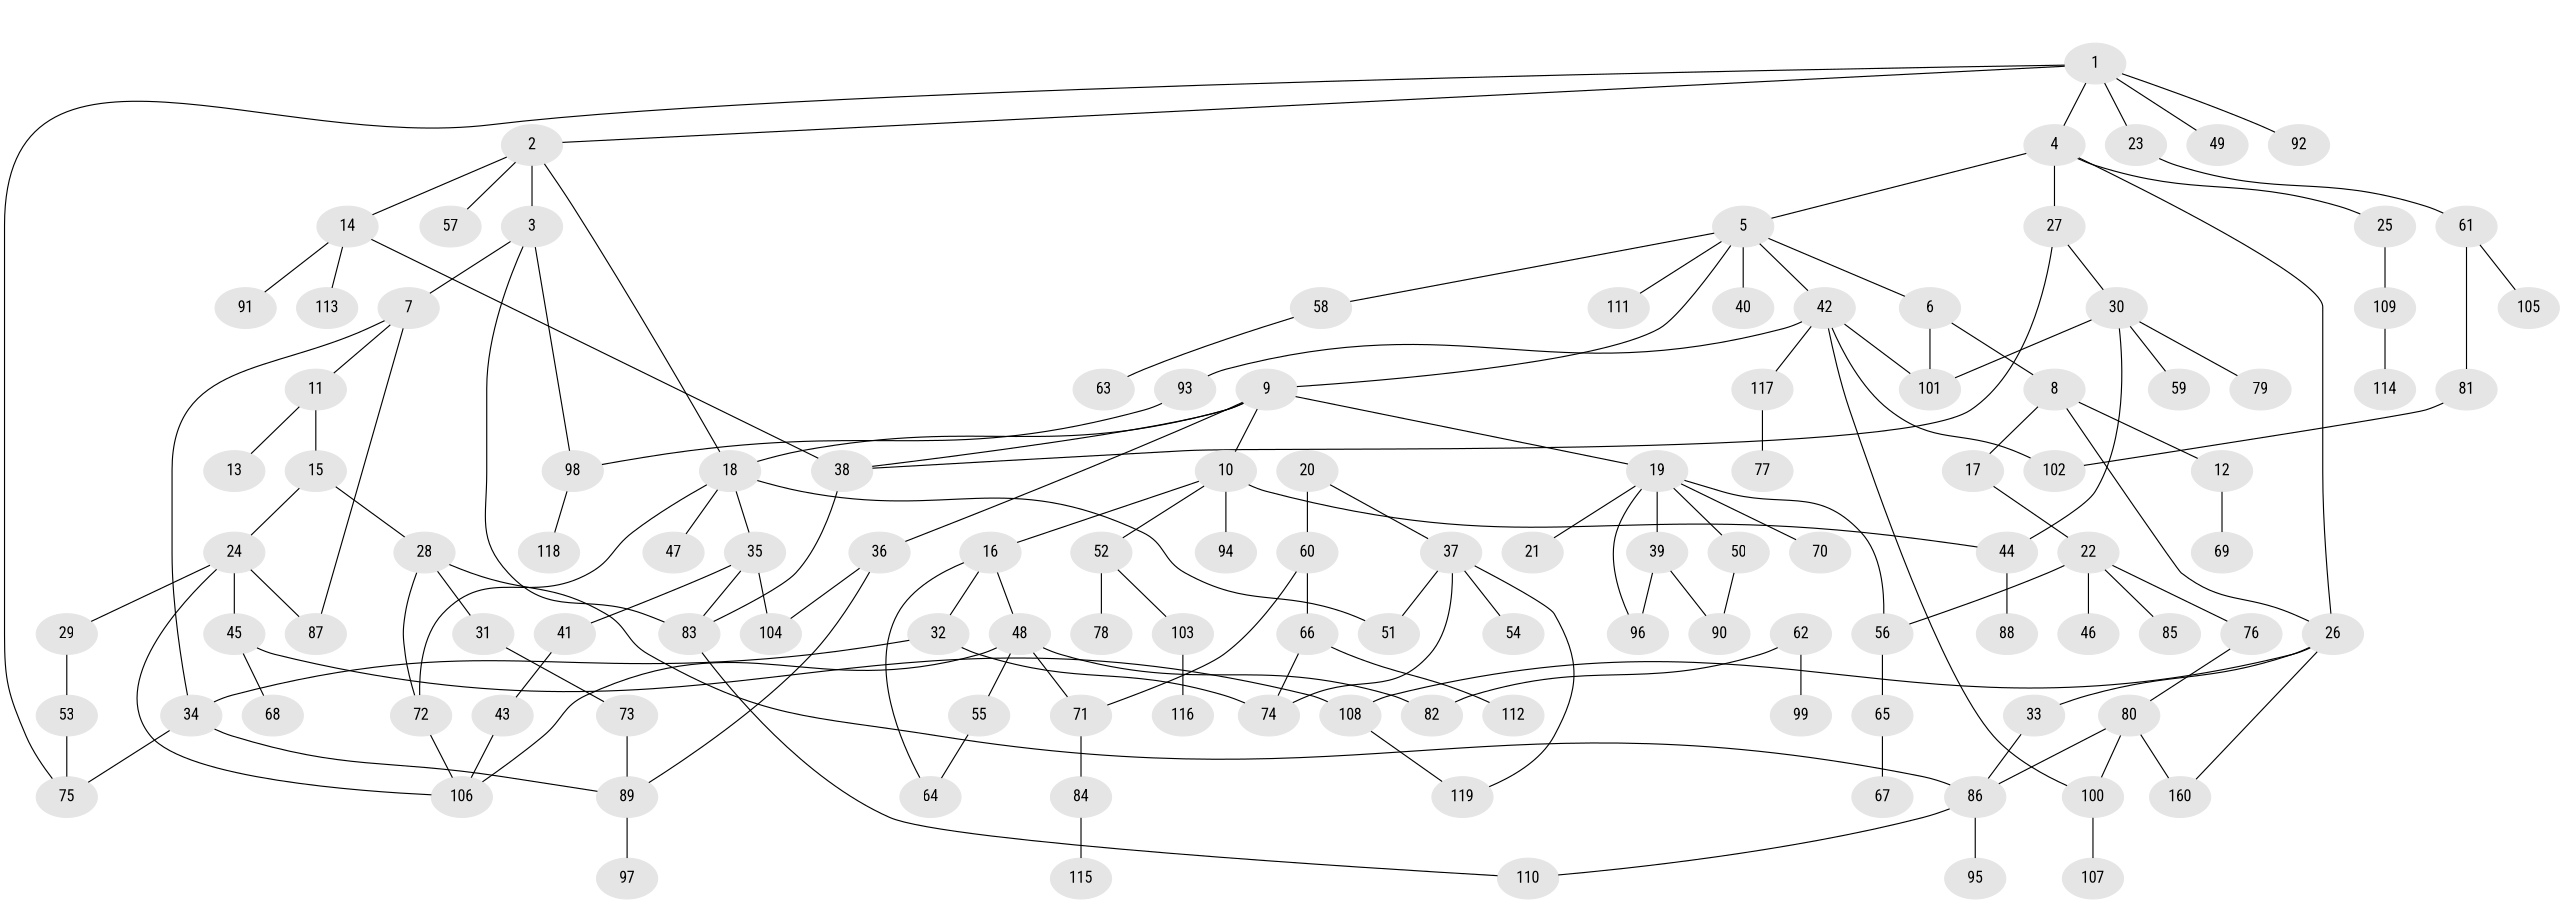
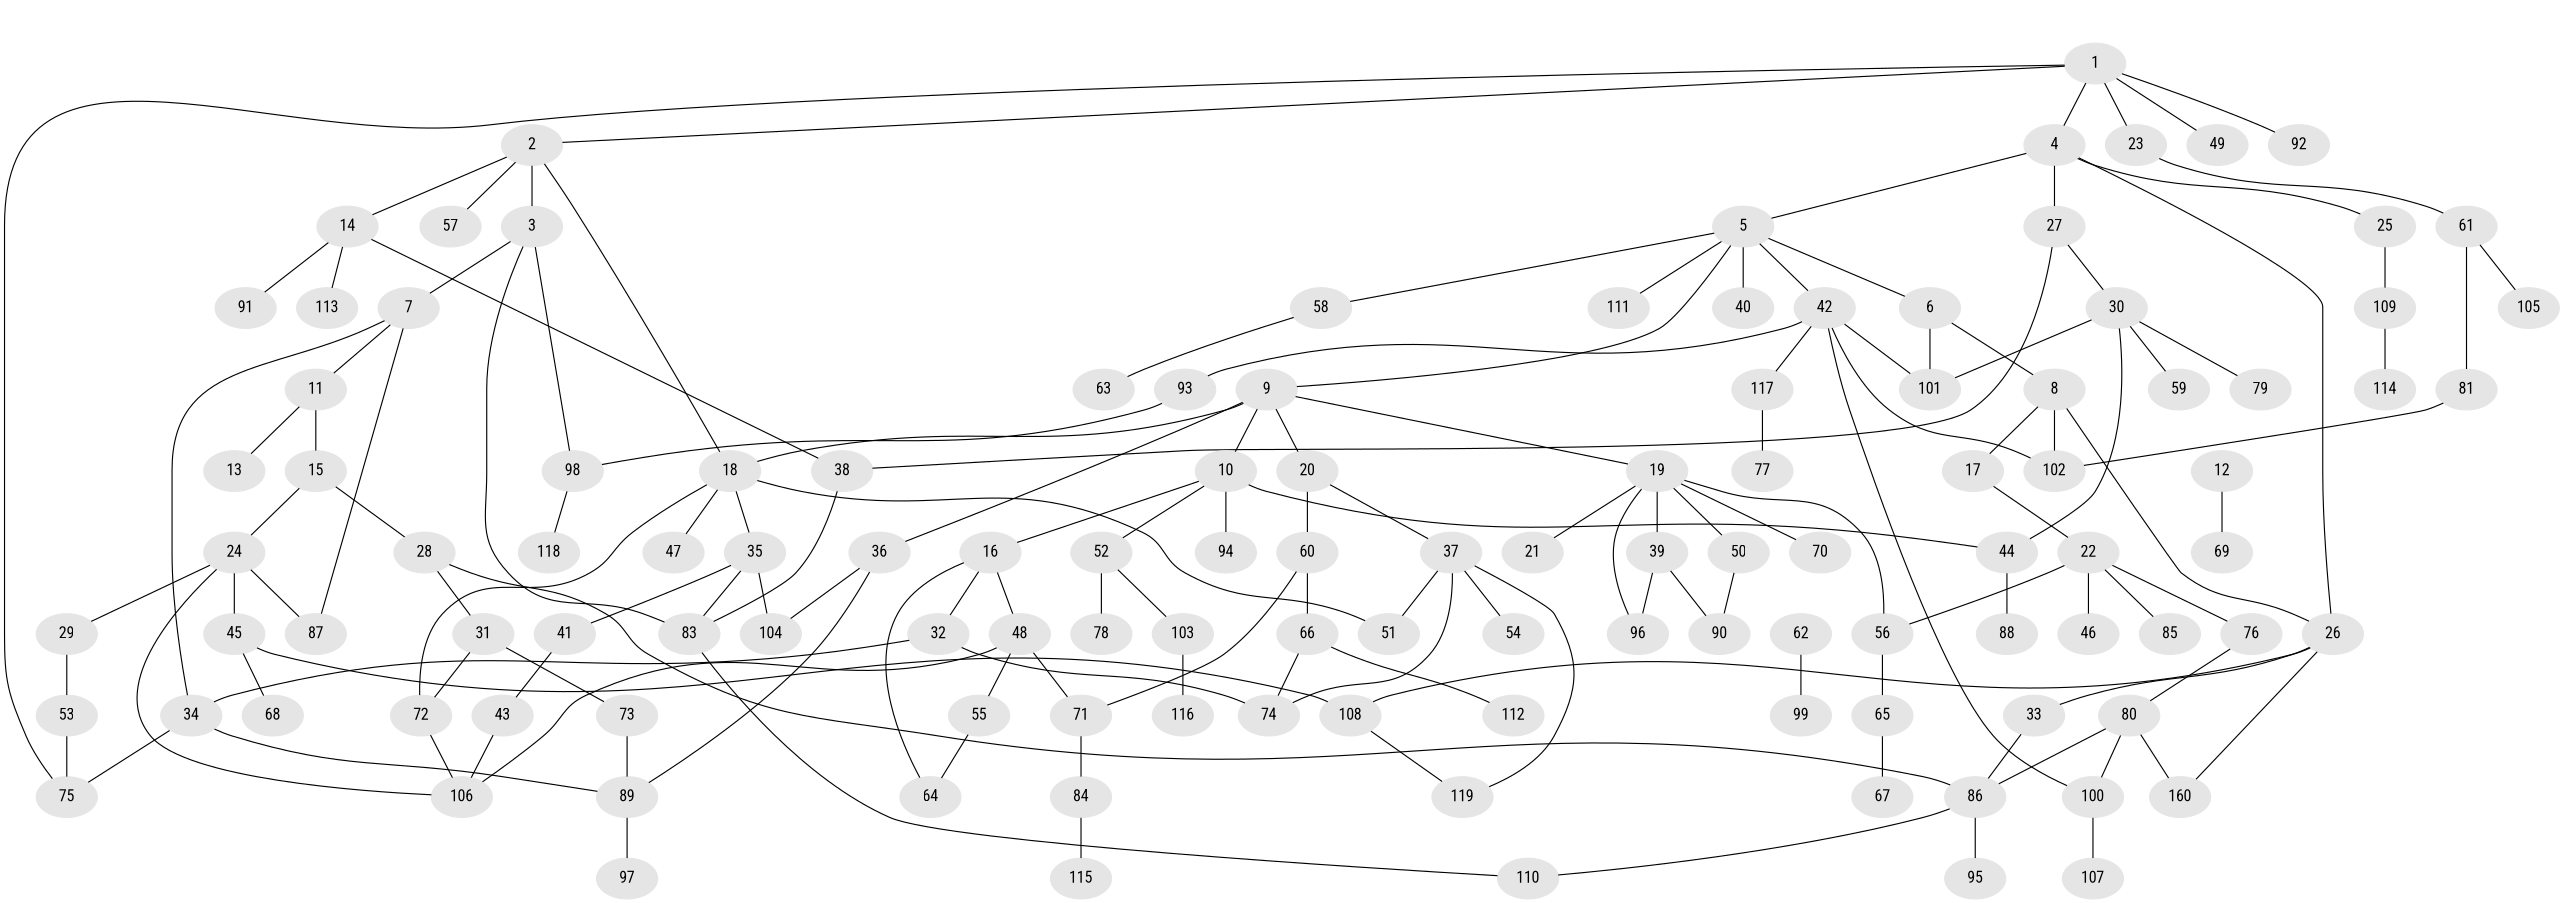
  graph {
    fontname="Roboto Condensed"
    node [color=gray90 fontname="Roboto Condensed" style=filled]
    edge [fontname="Roboto Condensed"]
    1
    2
    4
    23
    49
    75
    92
    3
    14
    18
    57
    5
    25
    26
    27
    61
    7
    83
    98
    38
    91
    113
    35
    47
    51
    72
    11
    34
    87
    110
    118
    6
    9
    40
    42
    58
    111
    109
    33
    108
    n41 [label=160]
    30
    8
    101
    10
    19
    20
    36
    93
    100
    102
    117
    63
    12
    17
    13
    15
    89
    69
    22
    16
    44
    52
    94
    21
    39
    50
    56
    70
    96
    37
    60
    104
    32
    48
    64
    88
    78
    103
    24
    28
    29
    45
    106
    31
    86
    74
    55
    71
-   82
    46
    76
    85
    41
    90
    65
    54
    119
    66
    80
    81
    105
    62
    99
    53
    68
    114
    59
    79
    73
    95
    97
    43
    107
    77
    84
    116
    67
    112
    115
    1 -- 2
    1 -- 4
    1 -- 23
    1 -- 49
    1 -- 75
    1 -- 92
    2 -- 3
    2 -- 14
    2 -- 18
    2 -- 57
    4 -- 5
    4 -- 25
    4 -- 26
    4 -- 27
    23 -- 61
    3 -- 7
    3 -- 83
    3 -- 98
    14 -- 38
    14 -- 91
    14 -- 113
    18 -- 35
    18 -- 47
    18 -- 51
    18 -- 72
    5 -- 6
    5 -- 9
    5 -- 40
    5 -- 42
    5 -- 58
    5 -- 111
    25 -- 109
    26 -- 33
    26 -- 108
    26 -- n41
    27 -- 38
    27 -- 30
    61 -- 81
    61 -- 105
    7 -- 11
    7 -- 34
    7 -- 87
    83 -- 110
    98 -- 118
    38 -- 83
    35 -- 83
    35 -- 104
    35 -- 41
    72 -- 106
    11 -- 13
    11 -- 15
    34 -- 75
    34 -- 89
    6 -- 8
    6 -- 101
    9 -- 18
    9 -- 10
    9 -- 19
-   9 -- 38
+   9 -- 20
    9 -- 36
    42 -- 101
    42 -- 93
    42 -- 100
    42 -- 102
    42 -- 117
    58 -- 63
    109 -- 114
    33 -- 86
    108 -- 119
    30 -- 101
    30 -- 44
    30 -- 59
    30 -- 79
    8 -- 26
-   8 -- 12
+   8 -- 102
    8 -- 17
    10 -- 16
    10 -- 44
    10 -- 52
    10 -- 94
    19 -- 21
    19 -- 39
    19 -- 50
    19 -- 56
    19 -- 70
    19 -- 96
    20 -- 37
    20 -- 60
    36 -- 89
    36 -- 104
    93 -- 98
    100 -- 107
    117 -- 77
    12 -- 69
    17 -- 22
    15 -- 24
    15 -- 28
    89 -- 97
    22 -- 56
    22 -- 46
    22 -- 76
    22 -- 85
    16 -- 32
    16 -- 48
    16 -- 64
    44 -- 88
    52 -- 78
    52 -- 103
    39 -- 96
    39 -- 90
    50 -- 90
    56 -- 65
    37 -- 51
    37 -- 74
    37 -- 54
    37 -- 119
    60 -- 71
    60 -- 66
    32 -- 34
    32 -- 74
    48 -- 106
    48 -- 55
    48 -- 71
-   48 -- 82
    103 -- 116
    24 -- 87
    24 -- 29
    24 -- 45
    24 -- 106
-   28 -- 72
+   31 -- 72
    28 -- 31
    28 -- 86
    29 -- 53
    45 -- 108
    45 -- 68
    31 -- 73
    86 -- 110
    86 -- 95
    55 -- 64
    71 -- 84
    76 -- 80
    41 -- 43
    65 -- 67
    66 -- 74
    66 -- 112
    80 -- n41
    80 -- 100
    80 -- 86
    81 -- 102
-   62 -- 82
    62 -- 99
    53 -- 75
    73 -- 89
    43 -- 106
    84 -- 115
  }
